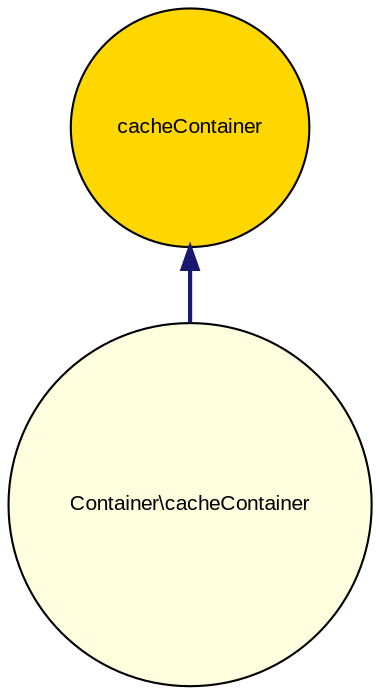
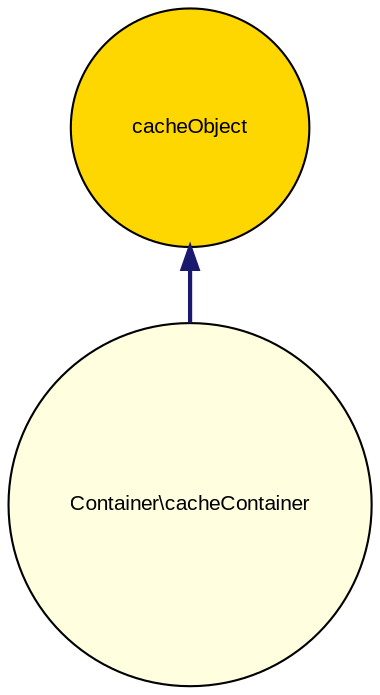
  digraph {
    rankdir=TB
    fontname="Liberation Sans"
    node [color=black fontname="Liberation Sans" fontsize=10 shape=circle style=filled]
-   n1 [fillcolor=gold fontcolor=black height=0.2 label=cacheContainer width=0.4]
+   n1 [fillcolor=gold fontcolor=black height=0.2 label=cacheObject width=0.4]
    n2 [fillcolor=lightyellow height=0.2 label="Container\\cacheContainer" width=0.4]
    n1 -> n2 [color=midnightblue dir=back fontname="Liberation Sans" fontsize=10 labelfontname=Helvetica labelfontsize=10 style=bold]
  }
